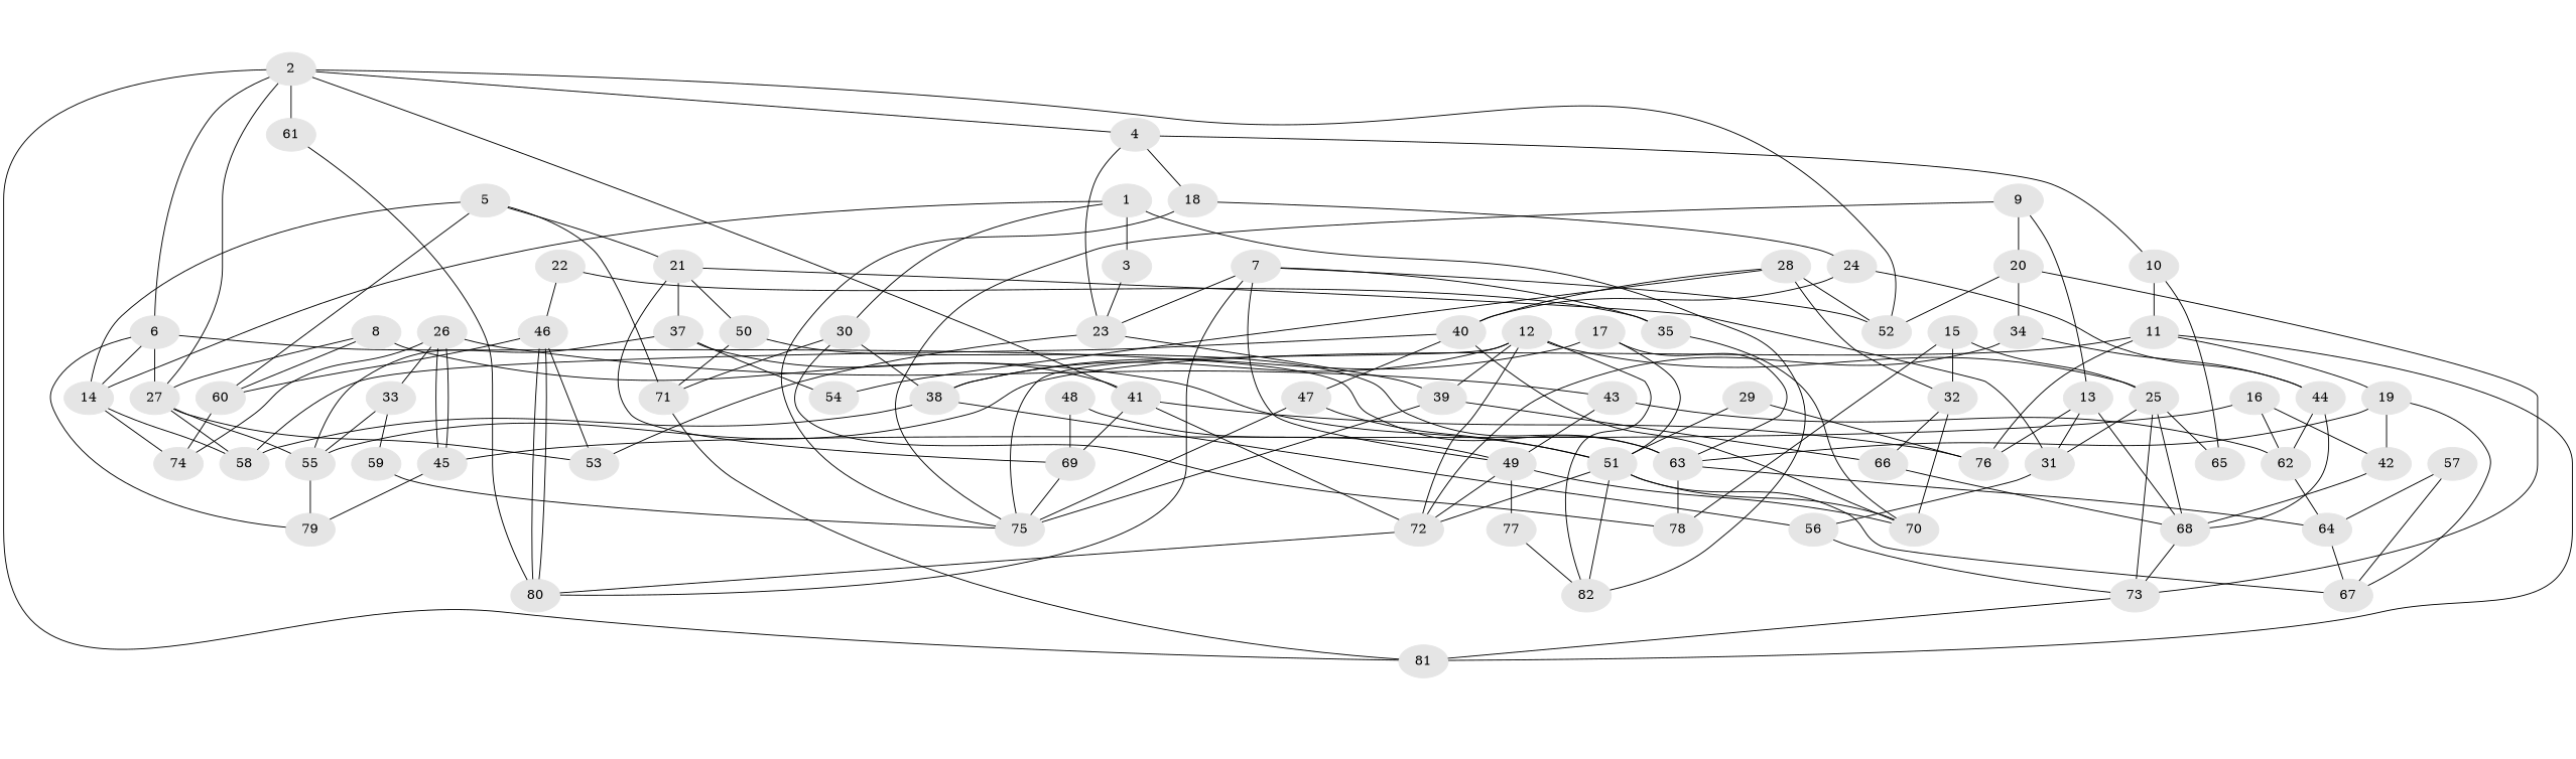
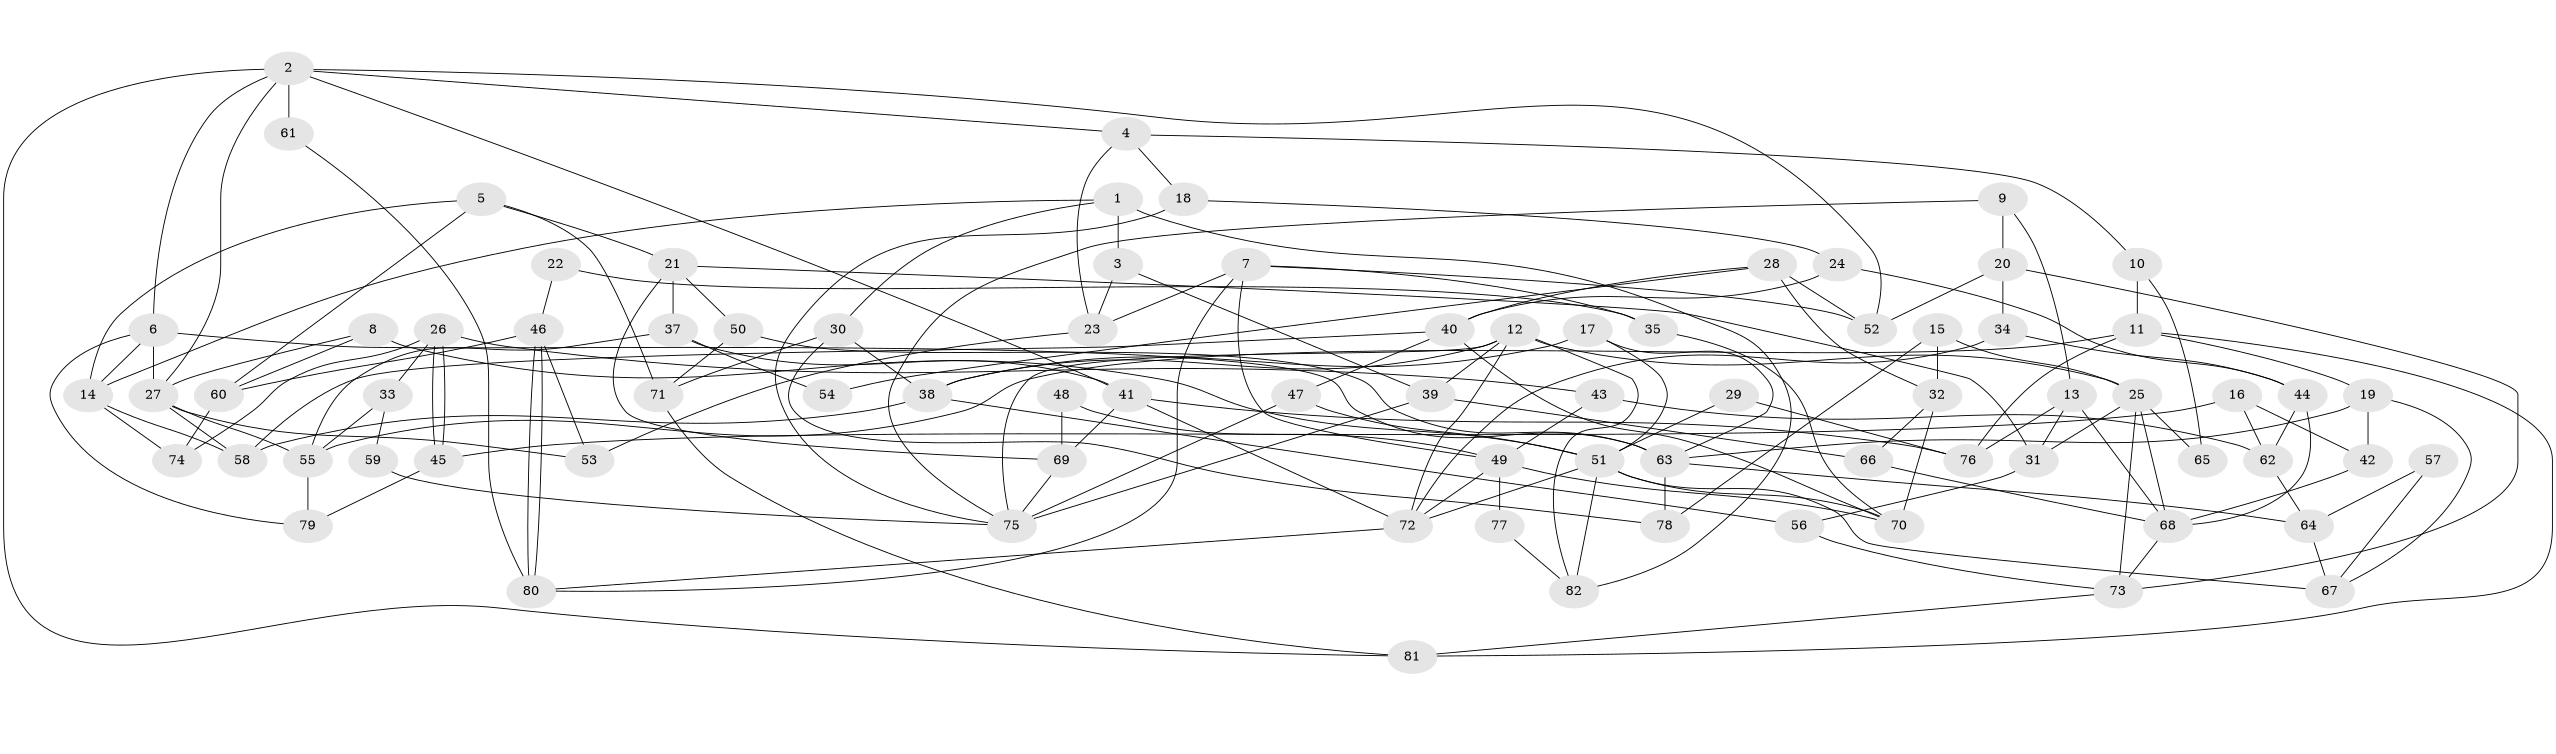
  graph {
    node [color=gray90 style=filled]
    1
    3
    14
    30
    82
    23
    58
    74
    71
    38
    78
    2
    4
    6
    27
    41
    52
    61
    81
    10
    18
    63
    79
    55
    53
    76
    72
    69
    80
    39
    11
    65
    75
    24
    5
    21
    60
    31
    37
    50
    64
    7
    35
    49
    70
    77
    8
    51
    67
    9
    13
    20
    68
    34
    73
    19
    42
    22
    46
    12
    25
    56
    66
    15
    32
    16
    45
    62
    17
    40
    44
    54
    47
    26
    33
    43
    59
    28
    29
    48
    57
    1 -- 3
    1 -- 14
    1 -- 30
    1 -- 82
    3 -- 23
    14 -- 58
    14 -- 74
    30 -- 71
    30 -- 38
    30 -- 78
    23 -- 53
-   23 -- 39
+   3 -- 39
    71 -- 81
    38 -- 58
    38 -- 56
    2 -- 4
    2 -- 6
    2 -- 27
    2 -- 41
    2 -- 52
    2 -- 61
    2 -- 81
    4 -- 23
    4 -- 10
    4 -- 18
    6 -- 14
    6 -- 27
    6 -- 63
    6 -- 79
    27 -- 58
    27 -- 55
    27 -- 53
    41 -- 76
    41 -- 72
    41 -- 69
    61 -- 80
    10 -- 11
    10 -- 65
    18 -- 75
    18 -- 24
    63 -- 78
    63 -- 64
    55 -- 79
    72 -- 80
    69 -- 75
    39 -- 75
    39 -- 66
    11 -- 81
    11 -- 55
    11 -- 76
    11 -- 19
    24 -- 40
    24 -- 44
    5 -- 14
    5 -- 71
    5 -- 21
    5 -- 60
    21 -- 69
    21 -- 31
    21 -- 37
    21 -- 50
    60 -- 74
    31 -- 56
    37 -- 41
    37 -- 55
    37 -- 54
    50 -- 71
    50 -- 63
    64 -- 67
    7 -- 23
    7 -- 52
    7 -- 80
    7 -- 35
    7 -- 49
    35 -- 70
    49 -- 72
    49 -- 70
    49 -- 77
    77 -- 82
    8 -- 27
    8 -- 60
    8 -- 51
    51 -- 82
    51 -- 72
    51 -- 70
    51 -- 67
    9 -- 75
    9 -- 13
    9 -- 20
    13 -- 76
    13 -- 31
    13 -- 68
    20 -- 52
    20 -- 34
    20 -- 73
    68 -- 73
    34 -- 72
    34 -- 44
    73 -- 81
    19 -- 63
    19 -- 67
    19 -- 42
    42 -- 68
    22 -- 35
    22 -- 46
    46 -- 53
    46 -- 80
    46 -- 80
    46 -- 60
    12 -- 82
    12 -- 38
    12 -- 72
    12 -- 39
    12 -- 75
    12 -- 25
    25 -- 65
    25 -- 31
    25 -- 68
    25 -- 73
    56 -- 73
    66 -- 68
    15 -- 78
    15 -- 25
    15 -- 32
    32 -- 70
    32 -- 66
    16 -- 42
    16 -- 45
    16 -- 62
    45 -- 79
    62 -- 64
    17 -- 38
    17 -- 63
    17 -- 51
    40 -- 58
    40 -- 70
    40 -- 47
    44 -- 68
    44 -- 62
    47 -- 75
    47 -- 51
    26 -- 74
    26 -- 45
    26 -- 45
    26 -- 33
    26 -- 43
    33 -- 55
    33 -- 59
    43 -- 49
    43 -- 62
    59 -- 75
    28 -- 52
    28 -- 32
    28 -- 40
    28 -- 54
    29 -- 76
    29 -- 51
    48 -- 69
    48 -- 49
    57 -- 64
    57 -- 67
  }
